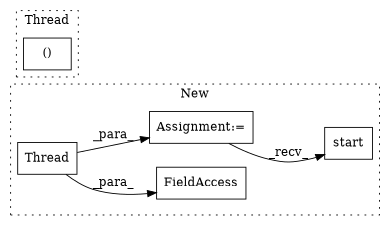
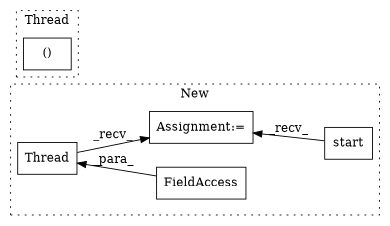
  digraph {
    rankdir=LR
    node [a=32 l=7 shape=box]
    n1 [l="7,1" label=Thread s="8804,8869"]
    n2 [a=22 label=FieldAccess s=8811]
    n3 [a=7 l=1 label="Assignment:=" s=8793]
    n4 [label=start s=8931]
    n5 [a=106 l=30 label="()" s=7918]
    subgraph cluster_1 {
      label=New
      style=dotted
      n1
      n2
      n3
      n4
    }
    subgraph cluster_2 {
      label=Thread
      style=dotted
      n5
    }
-   n1 -> n3 [label=_para_]
-   n1 -> n2 [label=_para_]
-   n3 -> n4 [label=_recv_]
+   n1 -> n3 [label=_recv_]
+   n2 -> n1 [label=_para_]
+   n4 -> n3 [label=_recv_]
  }
